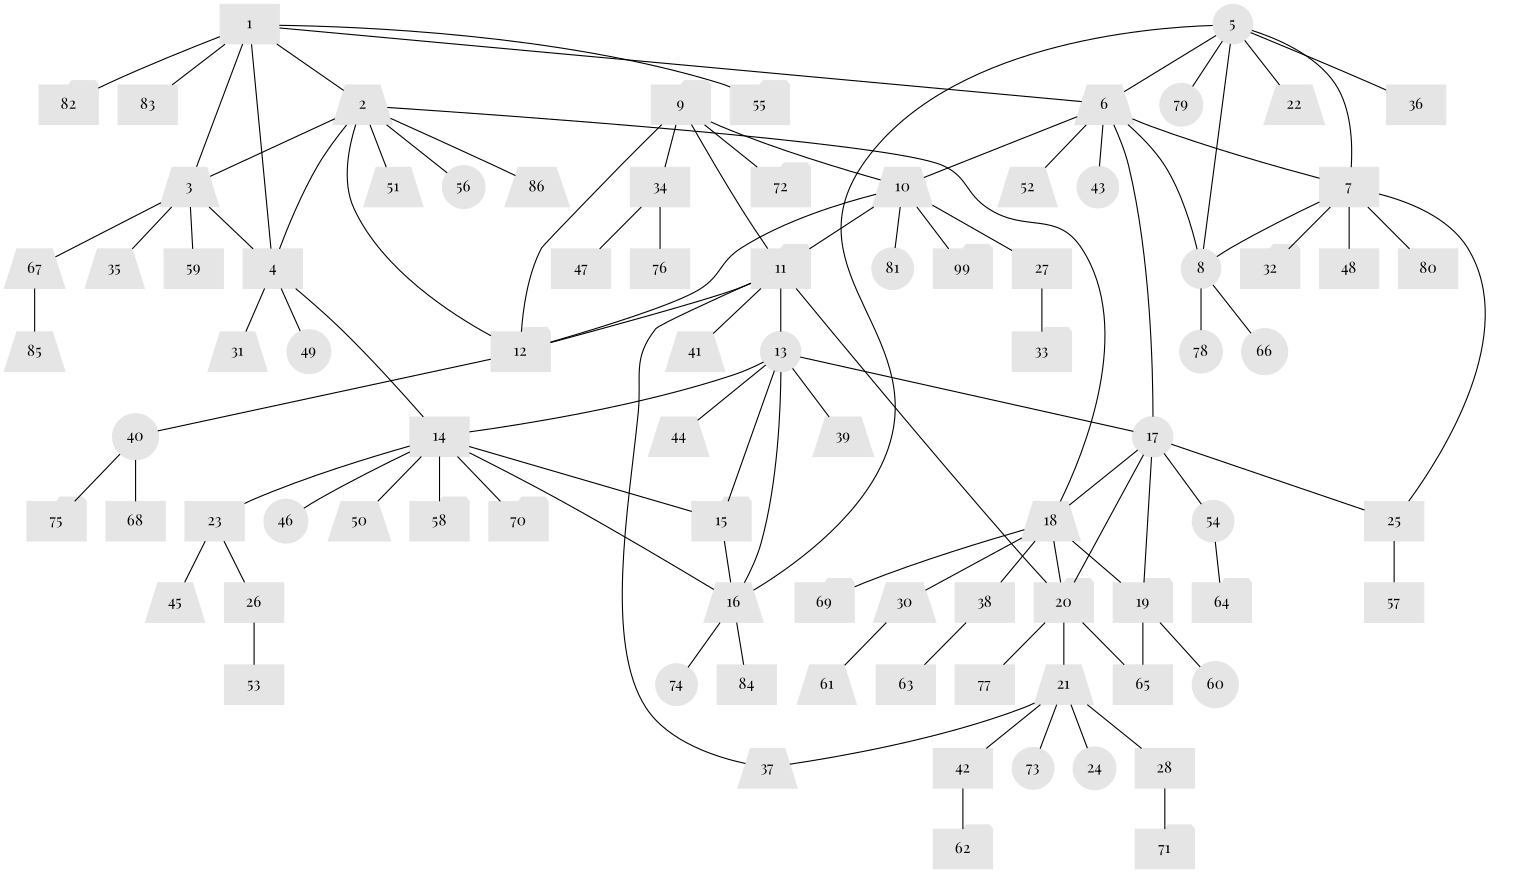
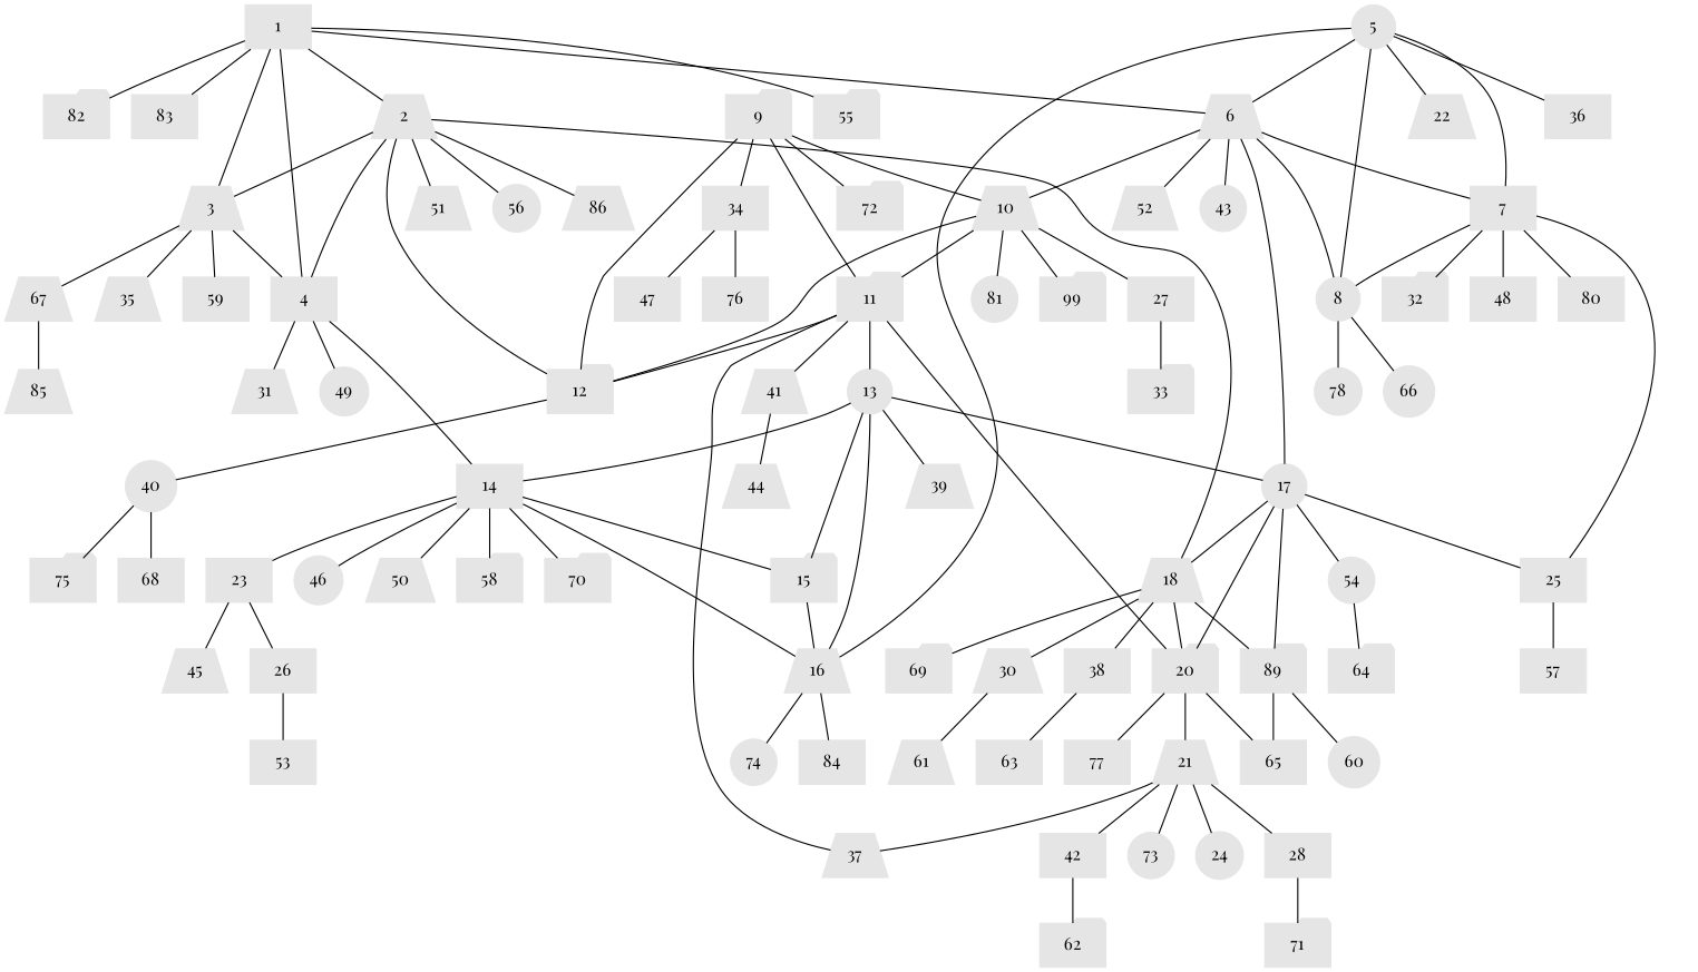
  graph {
    fontname="Playfair Display"
    node [color=gray90 fontname="Playfair Display" shape=box style=filled]
    edge [fontname="Playfair Display"]
    2 [shape=trapezium]
    1
    3 [shape=trapezium]
    4
    6 [shape=trapezium]
    55 [shape=folder]
    82 [shape=folder]
    83
    12 [shape=folder]
    18 [shape=trapezium]
    51 [shape=trapezium]
    56 [shape=circle]
    86 [shape=trapezium]
    35 [shape=trapezium]
    59
    67 [shape=trapezium]
    14
    31 [shape=trapezium]
    49 [shape=circle]
    7
    8 [shape=circle]
    10 [shape=trapezium]
    17 [shape=circle]
    43 [shape=circle]
    52 [shape=trapezium]
    40 [shape=circle]
    20 [shape=folder]
-   19 [shape=folder]
+   19 [shape=folder label=89]
    30 [shape=trapezium]
    38
    69 [shape=folder]
    85 [shape=trapezium]
    16 [shape=trapezium]
    15 [shape=folder]
    23
    46 [shape=circle]
    50 [shape=trapezium]
    58 [shape=folder]
    70 [shape=folder]
    5 [shape=circle]
    22 [shape=trapezium]
    36
-   79 [shape=circle]
    25
    32 [shape=folder]
    48
    80
    66 [shape=circle]
    78 [shape=circle]
    74 [shape=circle]
    84
    11 [shape=folder]
    27
    n54 [label=99 shape=folder]
    81 [shape=circle]
    54 [shape=circle]
    57
    9 [shape=folder]
    34
    72 [shape=folder]
    13 [shape=circle]
    37 [shape=trapezium]
    41 [shape=trapezium]
    47
    76
    33 [shape=folder]
    39 [shape=trapezium]
    21 [shape=trapezium]
    65
    77
    44 [shape=trapezium]
    68
    75 [shape=folder]
    26
    45 [shape=trapezium]
    60 [shape=circle]
    64 [shape=folder]
    61 [shape=trapezium]
    63
    24 [shape=circle]
    28
    42
    73 [shape=circle]
    71 [shape=folder]
    62 [shape=folder]
    53
    2 -- 3
    2 -- 4
    2 -- 12
    2 -- 18
    2 -- 51
    2 -- 56
    2 -- 86
    1 -- 2
    1 -- 3
    1 -- 4
    1 -- 6
    1 -- 55
    1 -- 82
    1 -- 83
    3 -- 4
    3 -- 35
    3 -- 59
    3 -- 67
    4 -- 14
    4 -- 31
    4 -- 49
    6 -- 7
    6 -- 8
    6 -- 10
    6 -- 17
    6 -- 43
    6 -- 52
    12 -- 40
    18 -- 20
    18 -- 19
    18 -- 30
    18 -- 38
    18 -- 69
    67 -- 85
    14 -- 16
    14 -- 15
    14 -- 23
    14 -- 46
    14 -- 50
    14 -- 58
    14 -- 70
    7 -- 8
    7 -- 25
    7 -- 32
    7 -- 48
    7 -- 80
    8 -- 66
    8 -- 78
    10 -- 12
    10 -- 11
    10 -- 27
    10 -- n54
    10 -- 81
    17 -- 18
    17 -- 20
    17 -- 19
    17 -- 25
    17 -- 54
    40 -- 68
    40 -- 75
    20 -- 21
    20 -- 65
    20 -- 77
    19 -- 65
    19 -- 60
    30 -- 61
    38 -- 63
    16 -- 74
    16 -- 84
    15 -- 16
    23 -- 26
    23 -- 45
    5 -- 6
    5 -- 7
    5 -- 8
    5 -- 16
    5 -- 22
    5 -- 36
-   5 -- 79
    25 -- 57
    11 -- 12
    11 -- 20
    11 -- 13
    11 -- 37
    11 -- 41
    27 -- 33
    54 -- 64
    9 -- 12
    9 -- 10
    9 -- 11
    9 -- 34
    9 -- 72
    34 -- 47
    34 -- 76
    13 -- 14
    13 -- 17
    13 -- 16
    13 -- 15
    13 -- 39
-   13 -- 44
+   41 -- 44
    21 -- 37
    21 -- 24
    21 -- 28
    21 -- 42
    21 -- 73
    26 -- 53
    28 -- 71
    42 -- 62
  }
